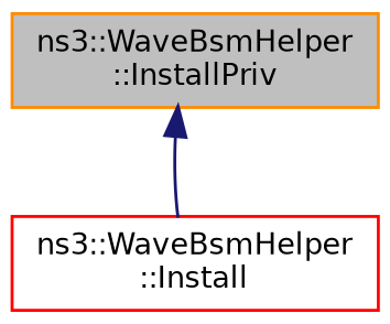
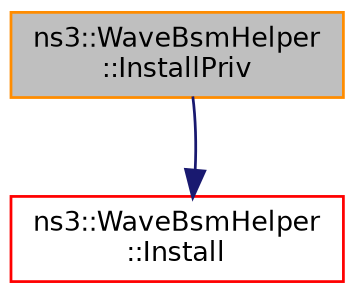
  digraph {
    rankdir=TB
    node [fontname=Helvetica fontsize=10 shape=record style=filled]
    n1 [color=darkorange fillcolor=grey75 fontcolor=black height=0.2 label="ns3::WaveBsmHelper\l::InstallPriv" width=0.4]
    n2 [color=red fillcolor=white height=0.2 label="ns3::WaveBsmHelper\l::Install" width=0.4]
-   n1 -> n2 [color=midnightblue dir=back fontname=Helvetica fontsize=10 labelfontname=Helvetica labelfontsize=10 style=solid]
+   n2 -> n1 [color=midnightblue dir=back fontname=Helvetica fontsize=10 labelfontname=Helvetica labelfontsize=10 style=solid]
  }
